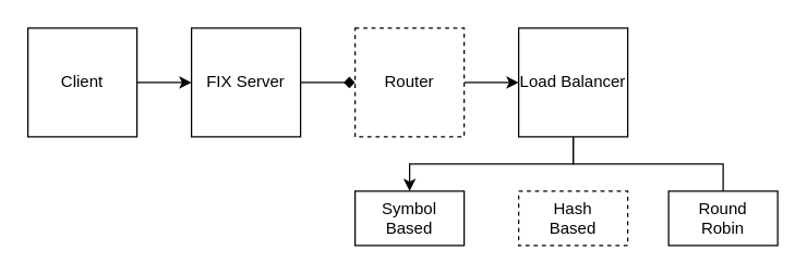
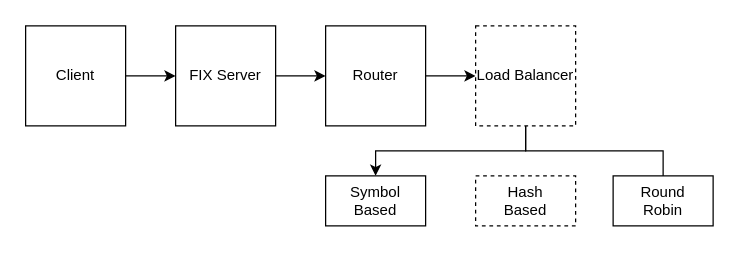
  <mxCell id="0" />
  <mxCell id="1" parent="0" />
  <mxCell id="2" style="edgeStyle=orthogonalEdgeStyle;rounded=0;orthogonalLoop=1;jettySize=auto;html=1;" parent="1" source="3" target="5" edge="1"><mxGeometry relative="1" as="geometry" /></mxCell>
  <mxCell id="3" value="Client" style="whiteSpace=wrap;html=1;aspect=fixed;" parent="1" vertex="1"><mxGeometry width="80" height="80" as="geometry" x="20" y="20" /></mxCell>
- <mxCell id="4" style="edgeStyle=orthogonalEdgeStyle;rounded=0;orthogonalLoop=1;jettySize=auto;html=1;entryX=0;entryY=0.5;entryDx=0;entryDy=0;endArrow=diamond;" parent="1" source="5" target="7" edge="1"><mxGeometry relative="1" as="geometry" /></mxCell>
+ <mxCell id="4" style="edgeStyle=orthogonalEdgeStyle;rounded=0;orthogonalLoop=1;jettySize=auto;html=1;entryX=0;entryY=0.5;entryDx=0;entryDy=0;" parent="1" source="5" target="7" edge="1"><mxGeometry relative="1" as="geometry" /></mxCell>
  <mxCell id="5" value="FIX Server" style="whiteSpace=wrap;html=1;aspect=fixed;" parent="1" vertex="1"><mxGeometry x="140" width="80" height="80" as="geometry" y="20" /></mxCell>
  <mxCell id="6" style="edgeStyle=orthogonalEdgeStyle;rounded=0;orthogonalLoop=1;jettySize=auto;html=1;entryX=0;entryY=0.5;entryDx=0;entryDy=0;" edge="1" parent="1" source="7" target="10"><mxGeometry relative="1" as="geometry" /></mxCell>
- <mxCell id="7" value="Router" style="whiteSpace=wrap;html=1;aspect=fixed;dashed=1;" parent="1" vertex="1"><mxGeometry x="260" width="80" height="80" as="geometry" y="20" /></mxCell>
+ <mxCell id="7" value="Router" style="whiteSpace=wrap;html=1;aspect=fixed;" parent="1" vertex="1"><mxGeometry x="260" width="80" height="80" as="geometry" y="20" /></mxCell>
  <mxCell id="8" style="edgeStyle=orthogonalEdgeStyle;rounded=0;orthogonalLoop=1;jettySize=auto;html=1;exitX=0.5;exitY=1;exitDx=0;exitDy=0;" edge="1" parent="1" source="10" target="11"><mxGeometry relative="1" as="geometry" /></mxCell>
  <mxCell id="9" style="edgeStyle=orthogonalEdgeStyle;rounded=0;orthogonalLoop=1;jettySize=auto;html=1;entryX=0.5;entryY=0;entryDx=0;entryDy=0;exitX=0.5;exitY=1;exitDx=0;exitDy=0;endArrow=none;" edge="1" parent="1" source="10" target="13"><mxGeometry relative="1" as="geometry" /></mxCell>
- <mxCell id="10" value="Load Balancer" style="whiteSpace=wrap;html=1;aspect=fixed;" parent="1" vertex="1"><mxGeometry x="380" width="80" height="80" as="geometry" y="20" /></mxCell>
+ <mxCell id="10" value="Load Balancer" style="whiteSpace=wrap;html=1;aspect=fixed;dashed=1;" parent="1" vertex="1"><mxGeometry x="380" width="80" height="80" as="geometry" y="20" /></mxCell>
  <mxCell id="11" value="&lt;div&gt;Symbol &lt;br&gt;&lt;/div&gt;&lt;div&gt;Based&lt;/div&gt;" style="rounded=0;whiteSpace=wrap;html=1;" vertex="1" parent="1"><mxGeometry x="260" y="140" width="80" height="40" as="geometry" /></mxCell>
  <mxCell id="12" value="Hash&lt;div&gt;Based&lt;/div&gt;" style="rounded=0;whiteSpace=wrap;html=1;dashed=1;" vertex="1" parent="1"><mxGeometry x="380" y="140" width="80" height="40" as="geometry" /></mxCell>
  <mxCell id="13" value="&lt;div&gt;Round &lt;br&gt;&lt;/div&gt;&lt;div&gt;Robin&lt;/div&gt;" style="rounded=0;whiteSpace=wrap;html=1;" vertex="1" parent="1"><mxGeometry x="490" y="140" width="80" height="40" as="geometry" /></mxCell>
